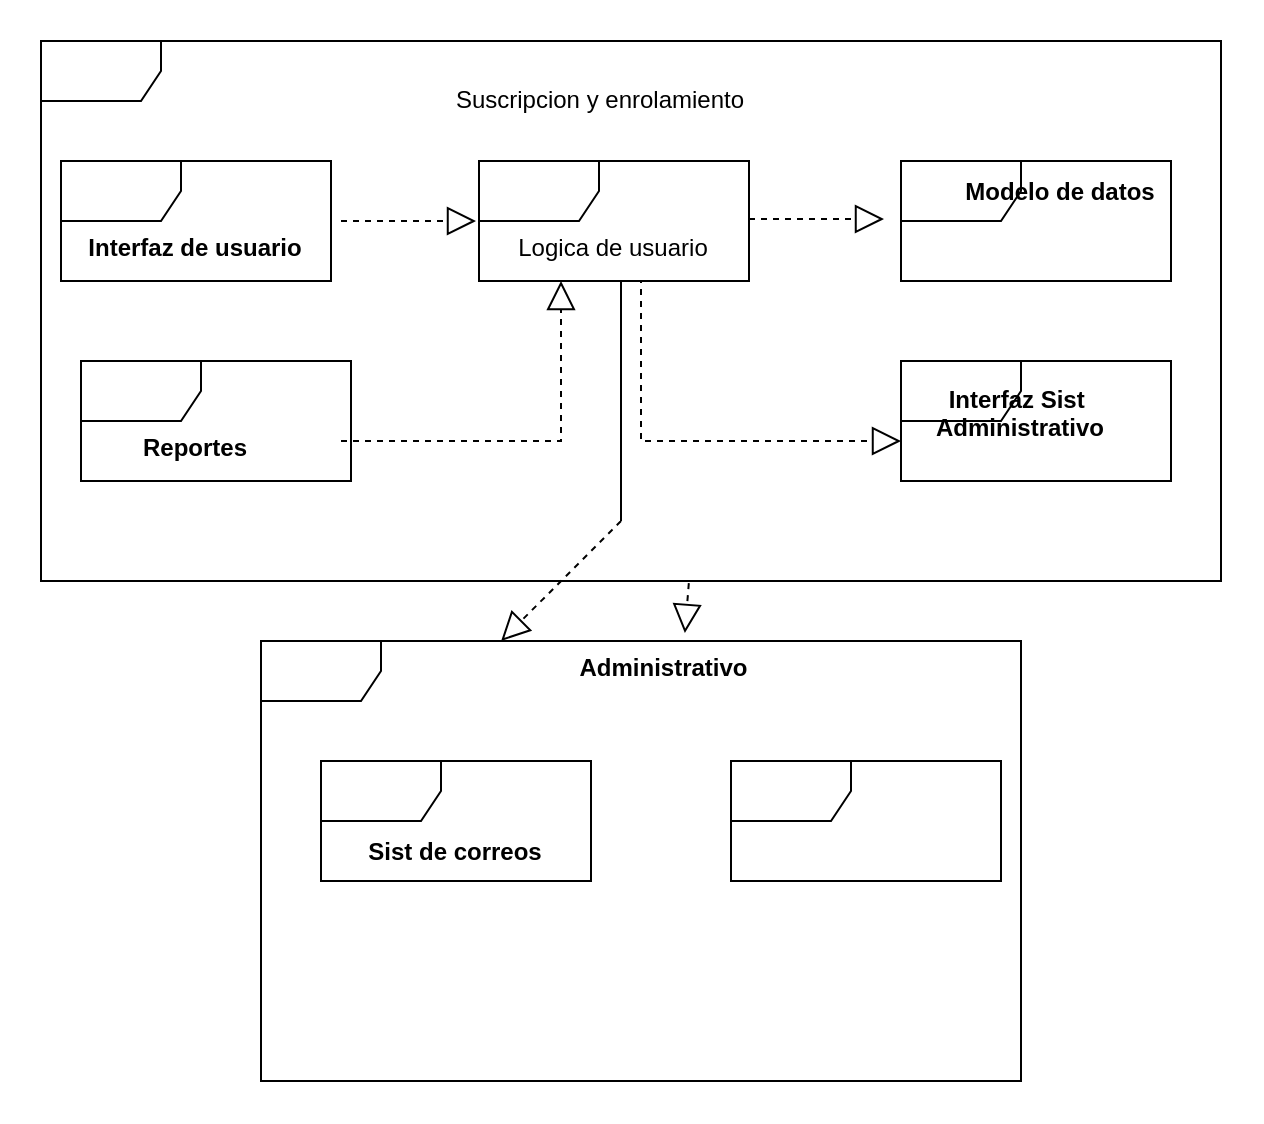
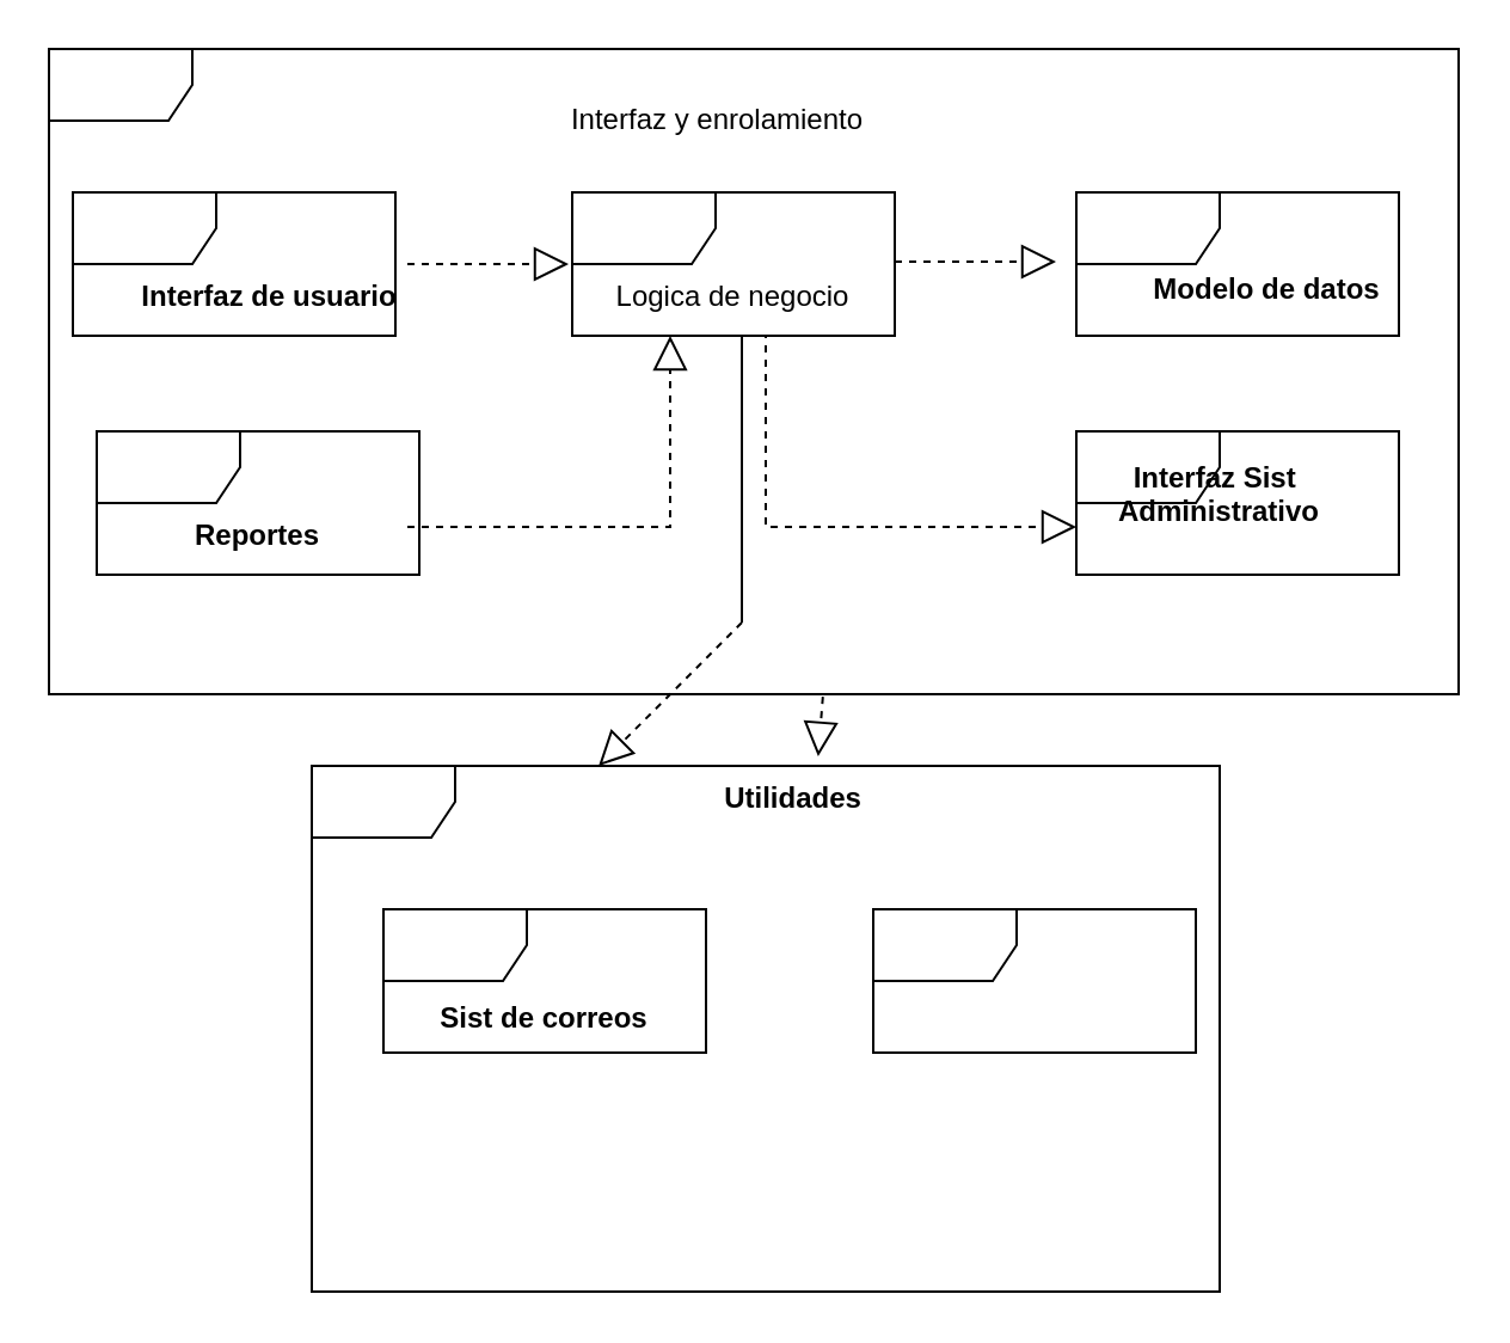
  <mxCell id="0" />
  <mxCell id="1" parent="0" />
  <mxCell id="2" value="" style="shape=umlFrame;whiteSpace=wrap;html=1;" parent="1" vertex="1"><mxGeometry x="20" y="20" width="590" height="270" as="geometry" /></mxCell>
  <mxCell id="3" value="" style="shape=umlFrame;whiteSpace=wrap;html=1;" parent="1" vertex="1"><mxGeometry x="30" y="80" width="135" height="60" as="geometry" /></mxCell>
  <mxCell id="4" value="" style="shape=umlFrame;whiteSpace=wrap;html=1;" parent="1" vertex="1"><mxGeometry x="239" y="80" width="135" height="60" as="geometry" /></mxCell>
  <mxCell id="5" value="" style="shape=umlFrame;whiteSpace=wrap;html=1;" parent="1" vertex="1"><mxGeometry x="450" y="80" width="135" height="60" as="geometry" /></mxCell>
  <mxCell id="6" value="" style="shape=umlFrame;whiteSpace=wrap;html=1;" parent="1" vertex="1"><mxGeometry x="40" y="180" width="135" height="60" as="geometry" /></mxCell>
  <mxCell id="7" value="" style="shape=umlFrame;whiteSpace=wrap;html=1;" parent="1" vertex="1"><mxGeometry x="450" y="180" width="135" height="60" as="geometry" /></mxCell>
  <mxCell id="8" value="" style="endArrow=block;dashed=1;endFill=0;endSize=12;html=1;rounded=0;" parent="1" edge="1"><mxGeometry width="160" relative="1" as="geometry"><mxPoint x="170" y="110" as="sourcePoint" /><mxPoint x="237.5" y="110" as="targetPoint" /><Array as="points"><mxPoint x="237.5" y="110" /></Array></mxGeometry></mxCell>
  <mxCell id="9" value="" style="endArrow=block;dashed=1;endFill=0;endSize=12;html=1;rounded=0;" parent="1" edge="1"><mxGeometry width="160" relative="1" as="geometry"><mxPoint x="374" y="109" as="sourcePoint" /><mxPoint x="441.5" y="109" as="targetPoint" /><Array as="points"><mxPoint x="441.5" y="109" /></Array></mxGeometry></mxCell>
  <mxCell id="10" value="" style="endArrow=block;dashed=1;endFill=0;endSize=12;html=1;rounded=0;" parent="1" edge="1"><mxGeometry width="160" relative="1" as="geometry"><mxPoint x="170" y="220" as="sourcePoint" /><mxPoint x="280" y="140" as="targetPoint" /><Array as="points"><mxPoint x="170" y="220" /><mxPoint x="280" y="220" /></Array></mxGeometry></mxCell>
  <mxCell id="11" value="" style="endArrow=block;dashed=1;endFill=0;endSize=12;html=1;rounded=0;" parent="1" edge="1"><mxGeometry width="160" relative="1" as="geometry"><mxPoint x="310" y="140" as="sourcePoint" /><mxPoint x="450" y="220" as="targetPoint" /><Array as="points"><mxPoint x="340" y="140" /><mxPoint x="320" y="140" /><mxPoint x="320" y="220" /></Array></mxGeometry></mxCell>
  <mxCell id="12" value="" style="endArrow=block;dashed=1;endFill=0;endSize=12;html=1;rounded=0;entryX=0.316;entryY=0;entryDx=0;entryDy=0;entryPerimeter=0;" parent="1" edge="1"><mxGeometry width="160" relative="1" as="geometry"><mxPoint x="310" y="260" as="sourcePoint" /><mxPoint x="250.08" y="320" as="targetPoint" /><Array as="points"><mxPoint x="310" y="140" /><mxPoint x="310" y="260" /></Array></mxGeometry></mxCell>
  <mxCell id="13" value="" style="endArrow=block;dashed=1;endFill=0;endSize=12;html=1;rounded=0;exitX=0.549;exitY=1.004;exitDx=0;exitDy=0;exitPerimeter=0;entryX=0.571;entryY=-0.154;entryDx=0;entryDy=0;entryPerimeter=0;" parent="1" edge="1"><mxGeometry width="160" relative="1" as="geometry"><mxPoint x="343.91" y="291.08" as="sourcePoint" /><mxPoint x="341.938" y="315.996" as="targetPoint" /></mxGeometry></mxCell>
  <mxCell id="14" value="" style="shape=umlFrame;whiteSpace=wrap;html=1;" parent="1" vertex="1"><mxGeometry x="130" y="320" width="380" height="220" as="geometry" /></mxCell>
- <mxCell id="15" value="Administrativo" style="text;align=center;fontStyle=1;verticalAlign=middle;spacingLeft=3;spacingRight=3;strokeColor=none;rotatable=0;points=[[0,0.5],[1,0.5]];portConstraint=eastwest;" parent="1" vertex="1"><mxGeometry x="260" y="320" width="143.5" height="26" as="geometry" /></mxCell>
+ <mxCell id="15" value="Utilidades" style="text;align=center;fontStyle=1;verticalAlign=middle;spacingLeft=3;spacingRight=3;strokeColor=none;rotatable=0;points=[[0,0.5],[1,0.5]];portConstraint=eastwest;" parent="1" vertex="1"><mxGeometry x="260" y="320" width="143.5" height="26" as="geometry" /></mxCell>
  <mxCell id="16" value="" style="shape=umlFrame;whiteSpace=wrap;html=1;" parent="1" vertex="1"><mxGeometry x="160" y="380" width="135" height="60" as="geometry" /></mxCell>
  <mxCell id="17" value="Sist de correos" style="text;align=center;fontStyle=1;verticalAlign=middle;spacingLeft=3;spacingRight=3;strokeColor=none;rotatable=0;points=[[0,0.5],[1,0.5]];portConstraint=eastwest;" parent="1" vertex="1"><mxGeometry x="187.5" y="412" width="80" height="26" as="geometry" /></mxCell>
  <mxCell id="18" value="" style="shape=umlFrame;whiteSpace=wrap;html=1;" parent="1" vertex="1"><mxGeometry x="365" y="380" width="135" height="60" as="geometry" /></mxCell>
- <mxCell id="19" value="Suscripcion y enrolamiento&lt;br&gt;" style="text;html=1;strokeColor=none;fillColor=none;align=center;verticalAlign=middle;whiteSpace=wrap;rounded=0;" parent="1" vertex="1"><mxGeometry x="215" y="35" width="170" height="30" as="geometry" /></mxCell>
- <mxCell id="20" value="Interfaz de usuario" style="text;align=center;fontStyle=1;verticalAlign=middle;spacingLeft=3;spacingRight=3;strokeColor=none;rotatable=0;points=[[0,0.5],[1,0.5]];portConstraint=eastwest;" parent="1" vertex="1"><mxGeometry x="57.5" y="110" width="80" height="26" as="geometry" /></mxCell>
- <mxCell id="21" value="Logica de usuario" style="text;align=center;fontStyle=0;verticalAlign=middle;spacingLeft=3;spacingRight=3;strokeColor=none;rotatable=0;points=[[0,0.5],[1,0.5]];portConstraint=eastwest;" parent="1" vertex="1"><mxGeometry x="266.5" y="110" width="80" height="26" as="geometry" /></mxCell>
- <mxCell id="22" value="Modelo de datos&#10;" style="text;align=center;fontStyle=1;verticalAlign=middle;spacingLeft=3;spacingRight=3;strokeColor=none;rotatable=0;points=[[0,0.5],[1,0.5]];portConstraint=eastwest;" parent="1" vertex="1"><mxGeometry x="490" y="89" width="80" height="26" as="geometry" /></mxCell>
- <mxCell id="23" value="Reportes" style="text;align=center;fontStyle=1;verticalAlign=middle;spacingLeft=3;spacingRight=3;strokeColor=none;rotatable=0;points=[[0,0.5],[1,0.5]];portConstraint=eastwest;" parent="1" vertex="1"><mxGeometry x="57.5" y="210" width="80" height="26" as="geometry" /></mxCell>
+ <mxCell id="19" value="Interfaz y enrolamiento&lt;br&gt;" style="text;html=1;strokeColor=none;fillColor=none;align=center;verticalAlign=middle;whiteSpace=wrap;rounded=0;" parent="1" vertex="1"><mxGeometry x="215" y="35" width="170" height="30" as="geometry" /></mxCell>
+ <mxCell id="20" value="Interfaz de usuario" style="text;align=center;fontStyle=1;verticalAlign=middle;spacingLeft=3;spacingRight=3;strokeColor=none;rotatable=0;points=[[0,0.5],[1,0.5]];portConstraint=eastwest;" parent="1" vertex="1"><mxGeometry x="72.5" y="110" width="80" height="26" as="geometry" /></mxCell>
+ <mxCell id="21" value="Logica de negocio" style="text;align=center;fontStyle=0;verticalAlign=middle;spacingLeft=3;spacingRight=3;strokeColor=none;rotatable=0;points=[[0,0.5],[1,0.5]];portConstraint=eastwest;" parent="1" vertex="1"><mxGeometry x="266.5" y="110" width="80" height="26" as="geometry" /></mxCell>
+ <mxCell id="22" value="Modelo de datos&#10;" style="text;align=center;fontStyle=1;verticalAlign=middle;spacingLeft=3;spacingRight=3;strokeColor=none;rotatable=0;points=[[0,0.5],[1,0.5]];portConstraint=eastwest;" parent="1" vertex="1"><mxGeometry x="490" y="114" width="80" height="26" as="geometry" /></mxCell>
+ <mxCell id="23" value="Reportes" style="text;align=center;fontStyle=1;verticalAlign=middle;spacingLeft=3;spacingRight=3;strokeColor=none;rotatable=0;points=[[0,0.5],[1,0.5]];portConstraint=eastwest;" parent="1" vertex="1"><mxGeometry x="67.5" y="210" width="80" height="26" as="geometry" /></mxCell>
  <mxCell id="24" value="Interfaz Sist &#10;Administrativo&#10;" style="text;align=center;fontStyle=1;verticalAlign=middle;spacingLeft=3;spacingRight=3;strokeColor=none;rotatable=0;points=[[0,0.5],[1,0.5]];portConstraint=eastwest;" parent="1" vertex="1"><mxGeometry x="470" y="200" width="80" height="26" as="geometry" /></mxCell>
